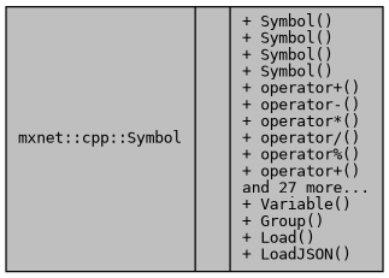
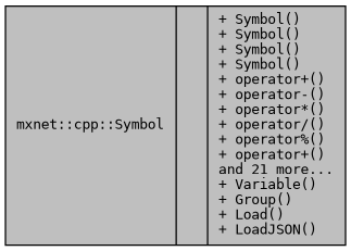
  digraph {
    rankdir=LR
    fontname="DejaVu Sans Mono"
-   n1 [color=black fillcolor=grey75 fontcolor=black fontname="DejaVu Sans Mono" fontsize=10 height=0.2 label="{mxnet::cpp::Symbol\n||+ Symbol()\l+ Symbol()\l+ Symbol()\l+ Symbol()\l+ operator+()\l+ operator-()\l+ operator*()\l+ operator/()\l+ operator%()\l+ operator+()\land 27 more...\l+ Variable()\l+ Group()\l+ Load()\l+ LoadJSON()\l}" shape=record style=filled width=0.4]
+   n1 [color=black fillcolor=grey75 fontcolor=black fontname="DejaVu Sans Mono" fontsize=10 height=0.2 label="{mxnet::cpp::Symbol\n||+ Symbol()\l+ Symbol()\l+ Symbol()\l+ Symbol()\l+ operator+()\l+ operator-()\l+ operator*()\l+ operator/()\l+ operator%()\l+ operator+()\land 21 more...\l+ Variable()\l+ Group()\l+ Load()\l+ LoadJSON()\l}" shape=record style=filled width=0.4]
  }
